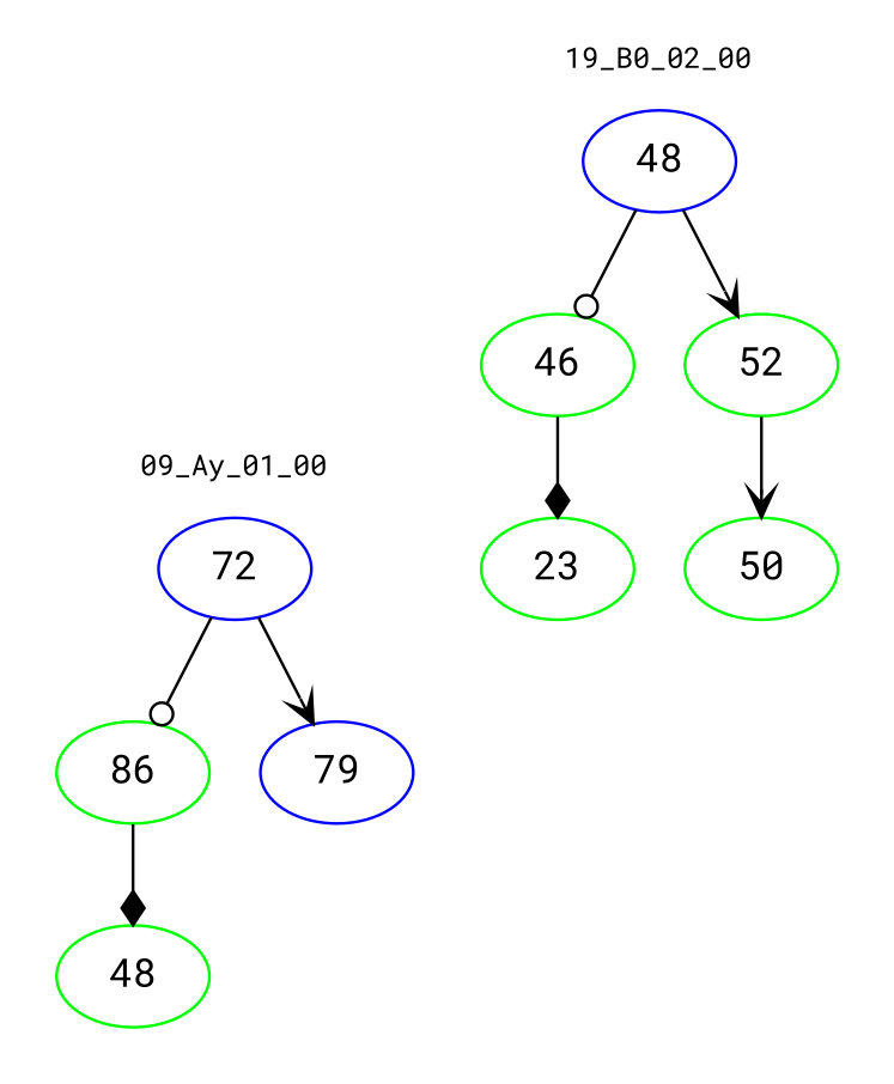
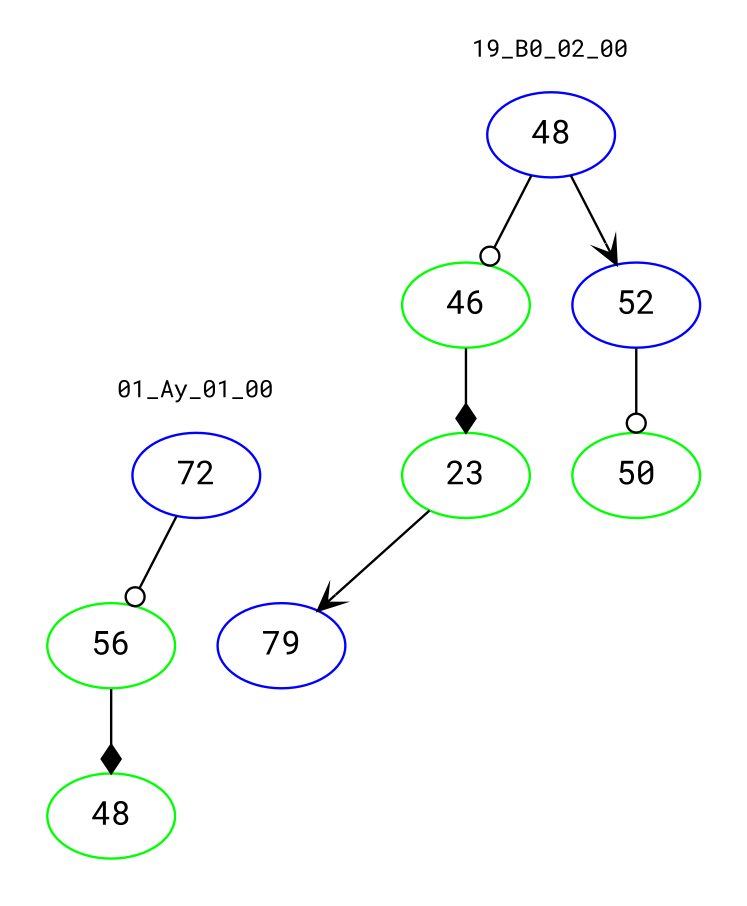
  digraph {
    fontname="Roboto Mono"
    node [color=green fontname="Roboto Mono"]
    edge [arrowhead=odot color=black fontname="Roboto Mono"]
    n1 [color=blue label=72]
-   n2 [label=86]
+   n2 [label=56]
    n3 [color=blue label=79]
    n4 [label=48]
    n5 [color=blue label=48]
    n6 [label=46]
-   n7 [label=52]
+   n7 [color=blue label=52]
    n8 [label=23]
    n9 [label=50]
    subgraph cluster_1 {
      color=white
      fontsize=10
-     label="09_Ay_01_00"
+     label="01_Ay_01_00"
      n1
      n2
      n3
      n4
    }
    subgraph cluster_2 {
      color=white
      fontsize=10
      label="19_B0_02_00"
      n5
      n6
      n7
      n8
      n9
    }
    n1 -> n2
-   n1 -> n3 [arrowhead=vee]
+   n8 -> n3 [arrowhead=vee]
    n2 -> n4 [arrowhead=diamond]
    n5 -> n6
    n5 -> n7 [arrowhead=vee]
    n6 -> n8 [arrowhead=diamond]
-   n7 -> n9 [arrowhead=vee]
+   n7 -> n9
  }
